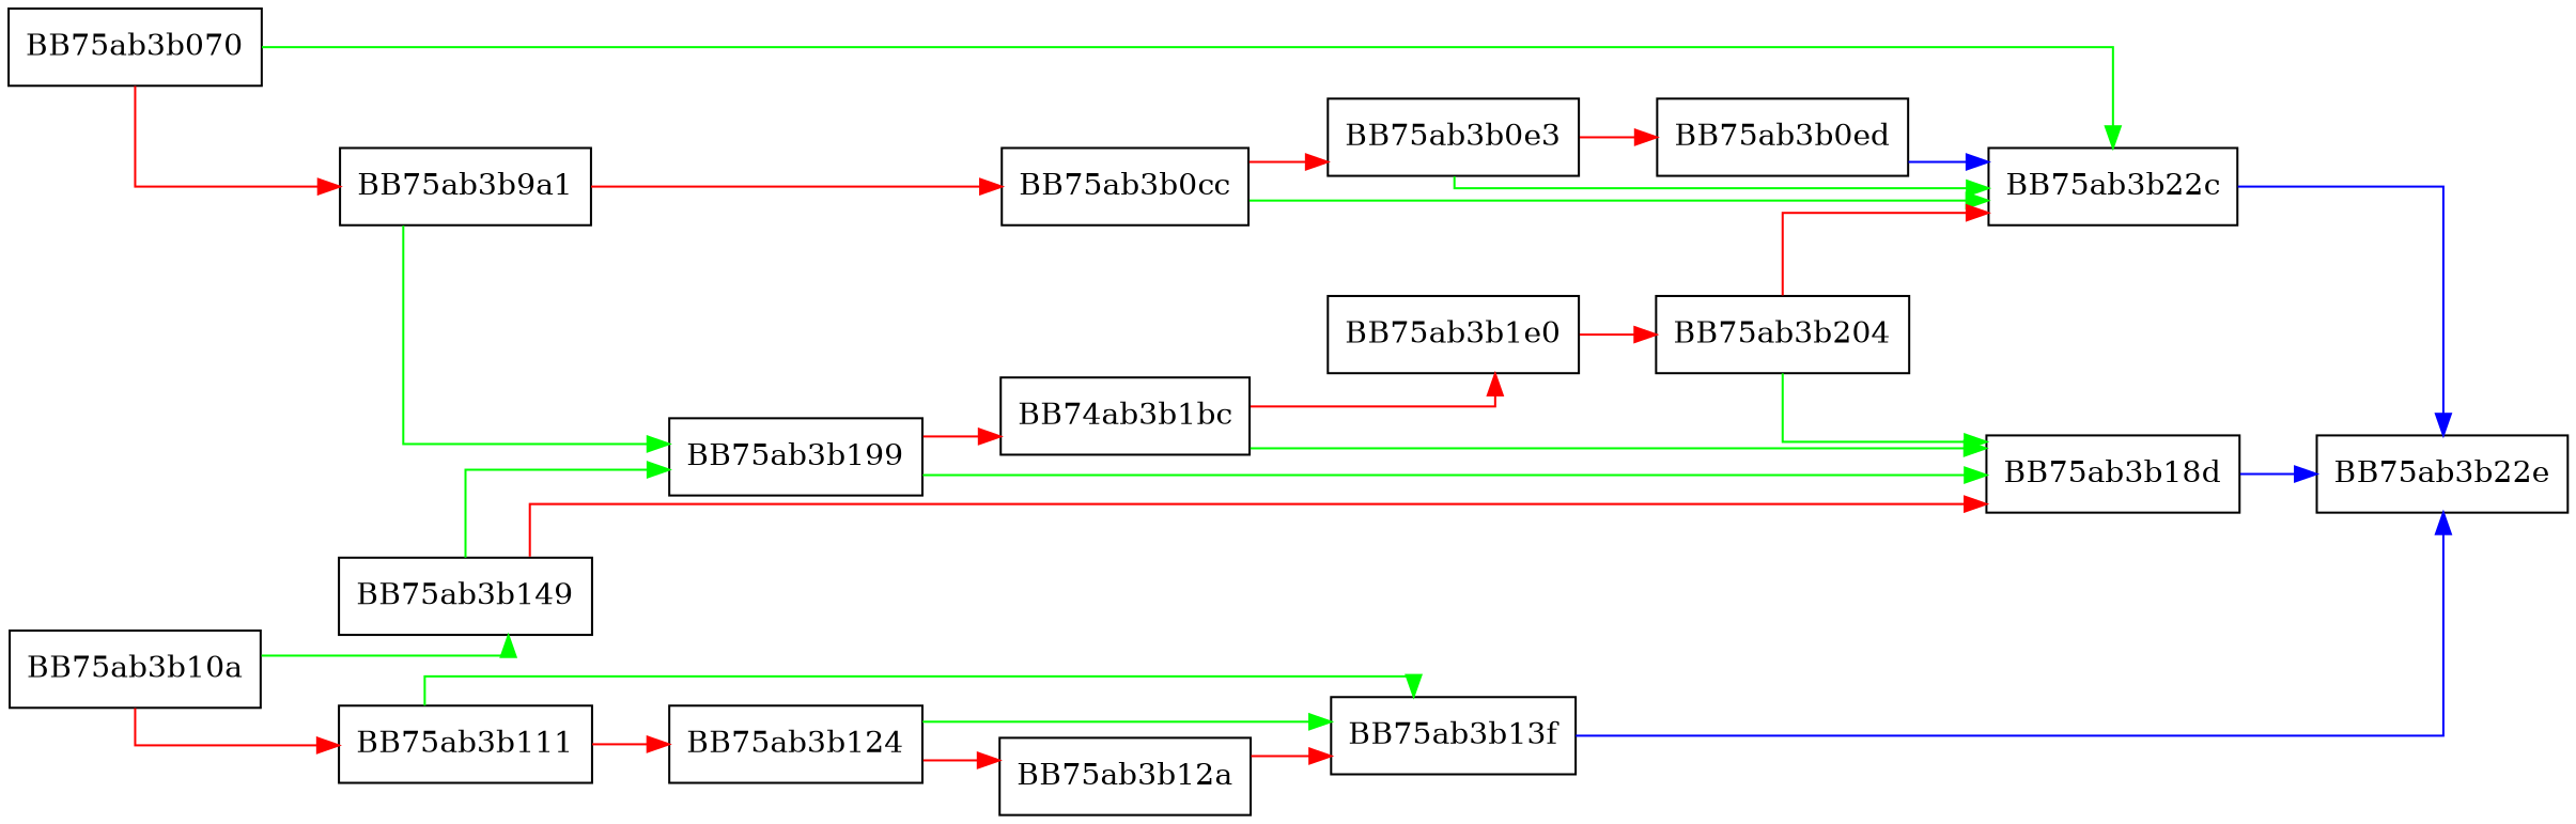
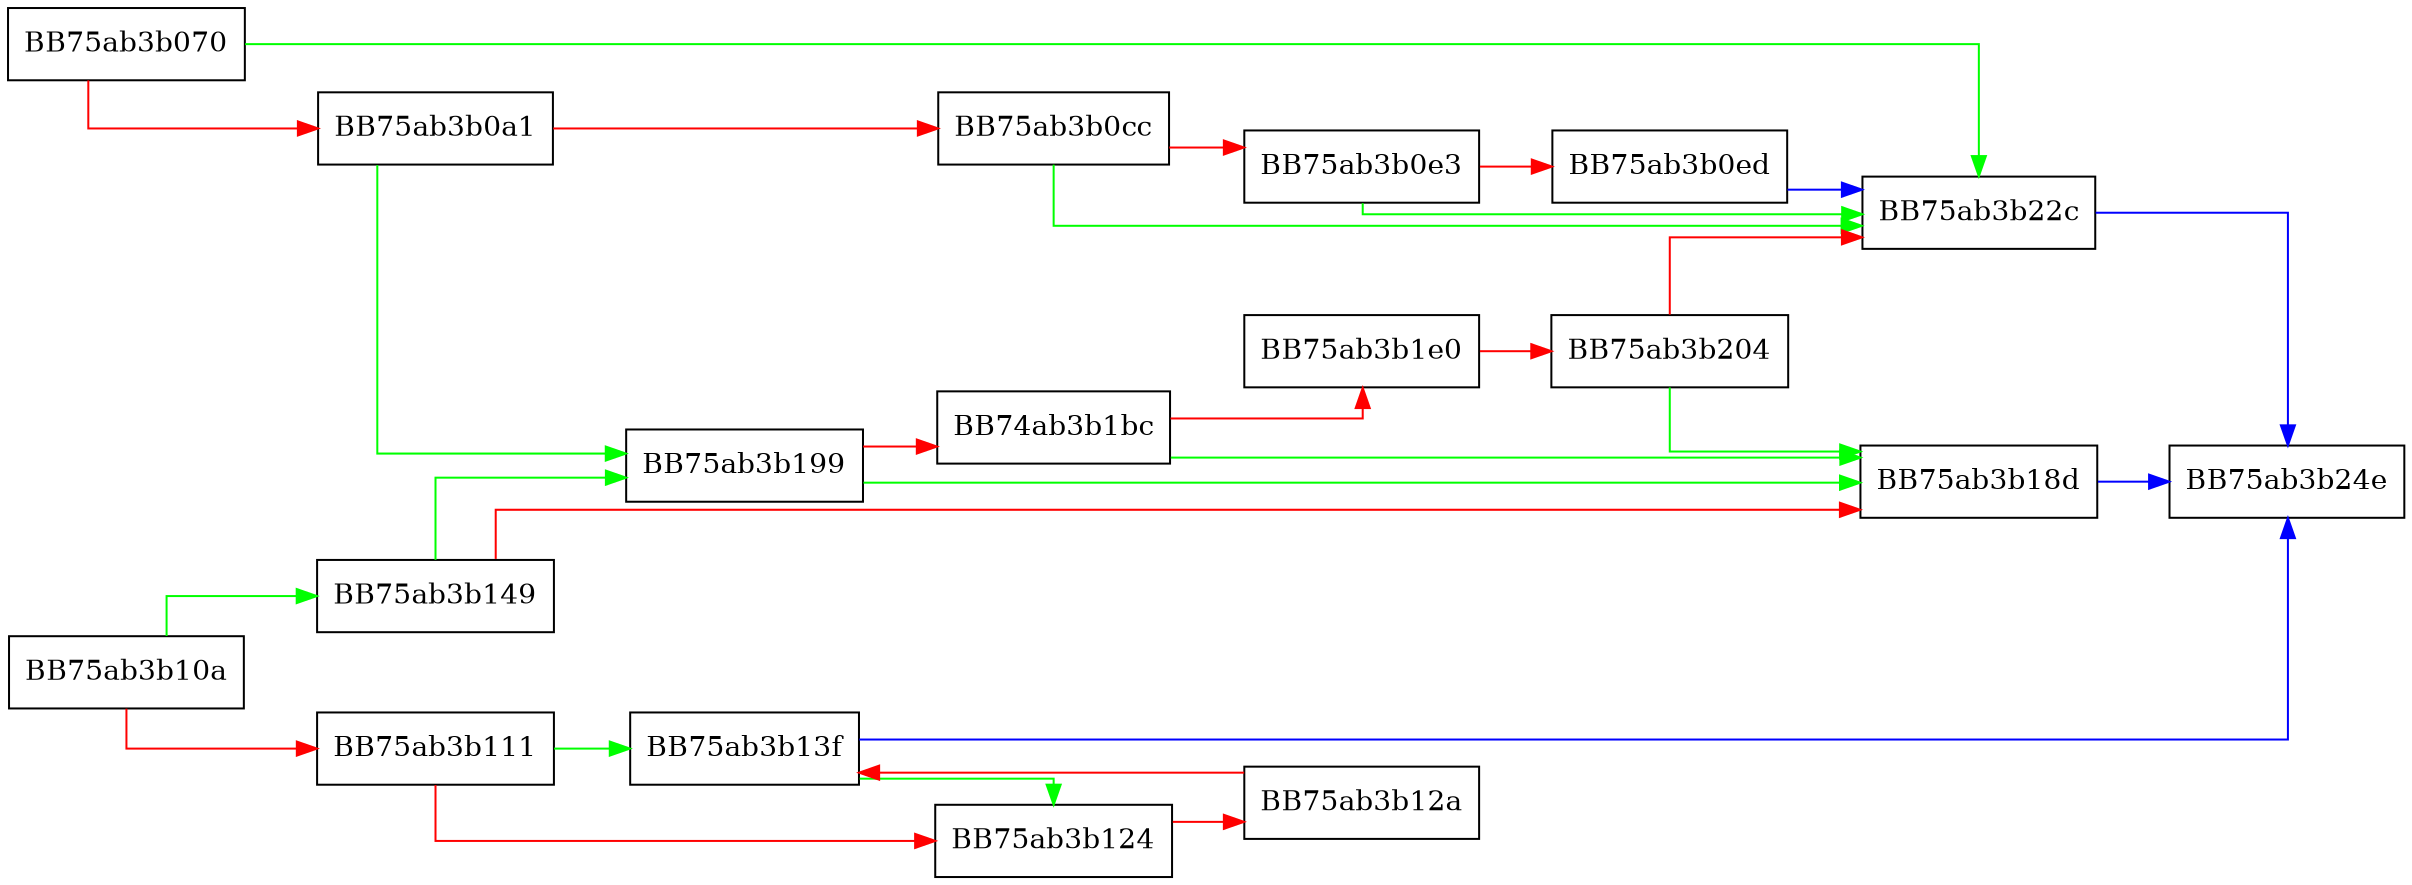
  digraph {
    rankdir=LR
    splines=ortho
    node [shape=box]
    edge [color=red]
    BB75ab3b070
    BB75ab3b22c
-   BB75ab3b0a1 [label=BB75ab3b9a1]
-   BB75ab3b22e
+   BB75ab3b0a1
+   BB75ab3b22e [label=BB75ab3b24e]
    BB75ab3b0cc
    BB75ab3b199
    BB75ab3b10a
    BB75ab3b149
    BB75ab3b111
    BB75ab3b0e3
    BB75ab3b18d
    BB75ab3b13f
    BB75ab3b124
    BB75ab3b0ed
    n15 [label=BB74ab3b1bc]
    BB75ab3b12a
    BB75ab3b1e0
    BB75ab3b204
    BB75ab3b070 -> BB75ab3b22c [color=green]
    BB75ab3b070 -> BB75ab3b0a1
    BB75ab3b22c -> BB75ab3b22e [color=blue]
    BB75ab3b0a1 -> BB75ab3b0cc
    BB75ab3b0a1 -> BB75ab3b199 [color=green]
    BB75ab3b0cc -> BB75ab3b22c [color=green]
    BB75ab3b0cc -> BB75ab3b0e3
    BB75ab3b199 -> BB75ab3b18d [color=green]
    BB75ab3b199 -> n15
    BB75ab3b10a -> BB75ab3b149 [color=green]
    BB75ab3b10a -> BB75ab3b111
    BB75ab3b149 -> BB75ab3b199 [color=green]
    BB75ab3b149 -> BB75ab3b18d
    BB75ab3b111 -> BB75ab3b13f [color=green]
    BB75ab3b111 -> BB75ab3b124
    BB75ab3b0e3 -> BB75ab3b22c [color=green]
    BB75ab3b0e3 -> BB75ab3b0ed
    BB75ab3b18d -> BB75ab3b22e [color=blue]
    BB75ab3b13f -> BB75ab3b22e [color=blue]
-   BB75ab3b124 -> BB75ab3b13f [color=green]
+   BB75ab3b13f -> BB75ab3b124 [color=green]
    BB75ab3b124 -> BB75ab3b12a
    BB75ab3b0ed -> BB75ab3b22c [color=blue]
    n15 -> BB75ab3b18d [color=green]
    n15 -> BB75ab3b1e0
    BB75ab3b12a -> BB75ab3b13f
    BB75ab3b1e0 -> BB75ab3b204
    BB75ab3b204 -> BB75ab3b22c
    BB75ab3b204 -> BB75ab3b18d [color=green]
  }
